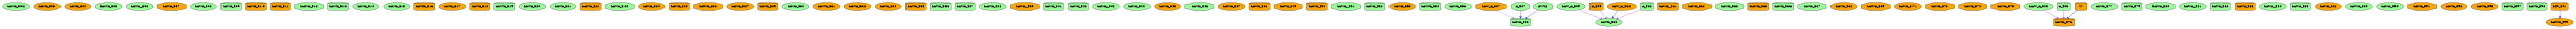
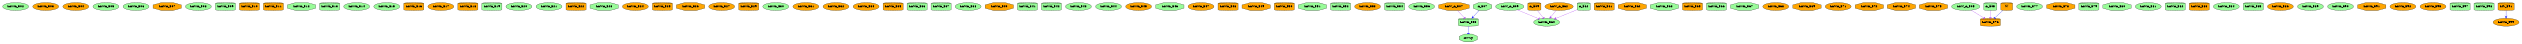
  digraph {
    node [fillcolor=palegreen shape=ellipse style=filled]
    edge [arrowhead=tee color=purple]
    LAWA_502
    LAWA_503 [fillcolor=orange]
    LAWA_504 [fillcolor=orange]
    LAWA_505
    LAWA_506
    LAWA_507 [fillcolor=orange shape=octagon]
    LAWA_508
    LAWA_509 [shape=cylinder]
    LAWA_510 [fillcolor=orange shape=cylinder]
    LAWA_511 [fillcolor=orange shape=cylinder]
    LAWA_512 [shape=octagon]
    LAWA_513 [shape=cylinder]
    LAWA_514
    LAWA_515
    LAWA_516 [fillcolor=orange shape=cylinder]
    LAWA_517 [fillcolor=orange]
    LAWA_518 [fillcolor=orange shape=cylinder]
    LAWA_519 [shape=cylinder]
    LAWA_520
    LAWA_521
    LAWA_522 [fillcolor=orange shape=cylinder]
    LAWA_523 [shape=octagon]
    LAWA_524 [fillcolor=orange]
    LAWA_525 [fillcolor=orange shape=cylinder]
    LAWA_526 [fillcolor=orange shape=octagon]
    LAWA_527 [fillcolor=orange]
    LAWA_529 [fillcolor=orange shape=cylinder]
    LAWA_530
    LAWA_531 [fillcolor=orange]
    LAWA_532 [fillcolor=orange]
    LAWA_534 [fillcolor=orange]
    LAWA_535 [fillcolor=orange shape=cylinder]
    LAWA_536 [shape=cylinder]
    LAWA_537 [shape=cylinder]
    LAWA_538
    LAWA_540 [fillcolor=orange shape=octagon]
    n37 [label=LAWA_341 shape=cylinder]
    LAWA_542 [shape=cylinder]
    LAWA_543
    LAWA_544
    LAWA_545 [fillcolor=orange]
    LAWA_546 [shape=octagon]
    LAWA_547 [fillcolor=orange]
    LAWA_548 [fillcolor=orange shape=cylinder]
    LAWA_549 [fillcolor=orange shape=octagon]
    LAWA_550 [fillcolor=orange shape=cylinder]
    LAWA_551 [shape=octagon]
    LAWA_552 [shape=cylinder]
    LAWA_553 [fillcolor=orange]
    LAWA_554 [shape=cylinder]
    LAWA_556
    LAW_A_507 [fillcolor=orange shape=octagon]
    LAWA_558 [shape=cylinder]
    A_507 [shape=octagon]
    AWSp [shape=octagon]
    LAW_A_509
    LAWA_560
    A_509 [fillcolor=orange shape=cylinder]
    LAW_A_562 [fillcolor=orange]
    A_562 [shape=cylinder]
    LAWA_561 [fillcolor=orange shape=cylinder]
    LAWA_562 [fillcolor=orange shape=octagon]
    LAWA_563 [shape=octagon]
    LAWA_565 [fillcolor=orange shape=cylinder]
    LAWA_566 [shape=cylinder]
    LAWA_567 [shape=octagon]
    LAWA_568 [fillcolor=orange]
    LAWA_569 [fillcolor=orange shape=octagon]
    LAWA_571 [fillcolor=orange]
    LAWA_572 [fillcolor=orange shape=octagon]
    LAWA_574 [fillcolor=orange shape=octagon]
    LAWA_575 [fillcolor=orange shape=octagon]
    LAW_A_505
    LAWA_576 [fillcolor=orange shape=cylinder]
    A_505 [shape=cylinder]
    W [fillcolor=orange shape=cylinder]
    LAWA_577
+   LAWA_578 [fillcolor=orange shape=octagon]
    LAWA_579 [shape=cylinder]
    LAWA_580 [shape=octagon]
    LAWA_581
    LAWA_582 [shape=cylinder]
    LAWA_583 [fillcolor=orange shape=cylinder]
    LAWA_584
    LAWA_585 [shape=cylinder]
    LAWA_586 [fillcolor=orange]
    LAWA_589
    LAWA_590
    LAWA_591 [fillcolor=orange shape=octagon]
    LAWA_592 [fillcolor=orange]
    LAWA_595 [fillcolor=orange]
    LAWA_597 [shape=cylinder]
    LAWA_598 [shape=cylinder]
    LIS_591 [fillcolor=orange shape=cylinder]
    LAWA_599 [fillcolor=orange]
    LAW_A_507 -> LAWA_558
    A_507 -> LAWA_558 [arrowhead=vee color=blue]
-   AWSp -> LAWA_558 [color=blue]
+   LAWA_558 -> AWSp [color=blue]
    LAW_A_509 -> LAWA_560
    A_509 -> LAWA_560
-   LAW_A_562 -> LAWA_560 [arrowhead=vee color=blue]
+   LAW_A_562 -> LAWA_560 [arrowhead=vee]
    A_562 -> LAWA_560 [arrowhead=vee]
    LAW_A_505 -> LAWA_576
    A_505 -> LAWA_576
    W -> LAWA_576 [color=blue]
    LIS_591 -> LAWA_599 [arrowhead=vee color=blue]
  }
